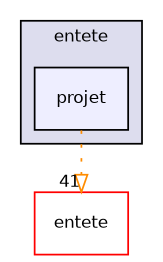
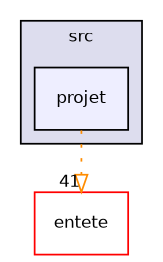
  digraph {
    compound=true
    node [fontname=Helvetica fontsize=10 shape=box style=filled]
    n1 [fillcolor="#eeeeff" label=projet pencolor=black]
    n2 [color=red fillcolor=white label=entete]
    subgraph cluster_1 {
      bgcolor="#ddddee"
      fontname=Helvetica
      fontsize=10
-     label=entete
+     label=src
      pencolor=black
      n1
    }
    n1 -> n2 [headlabel=41 labeldistance=1.5 labelfontname=Helvetica labelfontsize=10 color=darkorange style=dotted arrowhead=onormal]
  }
